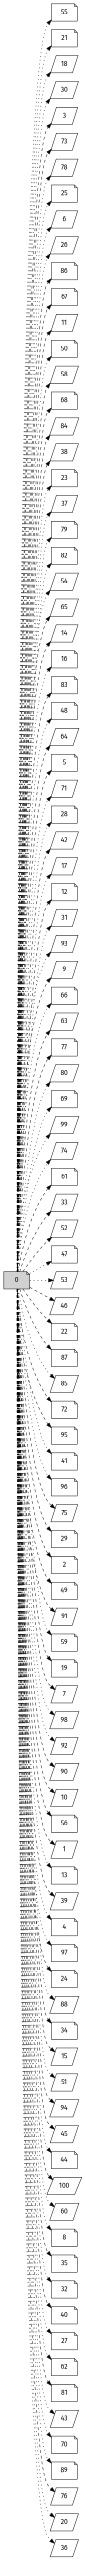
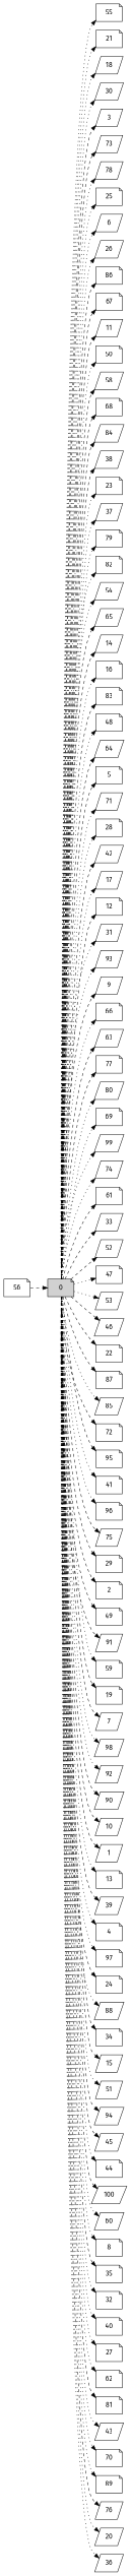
  digraph {
    fontname="Fira Sans"
    rankdir=LR
    node [fillcolor=white fontname="Fira Sans" shape=parallelogram style=filled]
    edge [fontname="Fira Sans" style=dotted]
    0 [fillcolor=grey82 shape=note]
    n2 [label="55\n" shape=note]
    n3 [label="21\n" shape=note]
    n4 [label="18\n"]
    n5 [label="30\n"]
    n6 [label="3\n"]
    n7 [label="73\n"]
    n8 [label="78\n"]
    n9 [label="25\n" shape=note]
    n10 [label="6\n"]
    n11 [label="26\n"]
    n12 [label="86\n" shape=note]
    n13 [label="67\n" shape=note]
    n14 [label="11\n"]
    n15 [label="50\n" shape=note]
    n16 [label="58\n"]
    n17 [label="68\n" shape=note]
    n18 [label="84\n"]
    n19 [label="38\n"]
    n20 [label="23\n" shape=note]
    n21 [label="37\n"]
    n22 [label="79\n" shape=note]
    n23 [label="82\n" shape=note]
    n24 [label="54\n"]
    n25 [label="65\n"]
    n26 [label="14\n"]
    n27 [label="16\n" shape=note]
    n28 [label="83\n" shape=note]
    n29 [label="48\n" shape=note]
    n30 [label="64\n"]
    n31 [label="5\n" shape=note]
    n32 [label="71\n"]
    n33 [label="28\n" shape=note]
    n34 [label="42\n"]
    n35 [label="17\n"]
    n36 [label="12\n" shape=note]
    n37 [label="31\n"]
    n38 [label="93\n"]
    n39 [label="9\n"]
    n40 [label="66\n" shape=note]
    n41 [label="63\n"]
    n42 [label="77\n" shape=note]
    n43 [label="80\n"]
    n44 [label="69\n" shape=note]
    n45 [label="99\n"]
    n46 [label="74\n"]
    n47 [label="61\n" shape=note]
    n48 [label="33\n"]
    n49 [label="52\n"]
    n50 [label="47\n" shape=note]
    n51 [label="53\n"]
    n52 [label="46\n"]
    n53 [label="22\n" shape=note]
    n54 [label="87\n" shape=note]
    n55 [label="85\n"]
    n56 [label="72\n" shape=note]
    n57 [label="95\n" shape=note]
    n58 [label="41\n" shape=note]
    n59 [label="96\n" shape=note]
    n60 [label="75\n"]
    n61 [label="29\n" shape=note]
    n62 [label="2\n" shape=note]
    n63 [label="49\n" shape=note]
    n64 [label="91\n"]
    n65 [label="59\n" shape=note]
    n66 [label="19\n" shape=note]
    n67 [label="7\n"]
    n68 [label="98\n"]
    n69 [label="92\n"]
    n70 [label="90\n"]
    n71 [label="10\n"]
    n72 [label="56\n" shape=note]
    n73 [label="1\n"]
    n74 [label="13\n" shape=note]
    n75 [label="39\n"]
    n76 [label="4\n" shape=note]
    n77 [label="97\n" shape=note]
    n78 [label="24\n" shape=note]
    n79 [label="88\n"]
    n80 [label="34\n" shape=note]
    n81 [label="15\n"]
    n82 [label="51\n"]
    n83 [label="94\n"]
    n84 [label="45\n"]
    n85 [label="44\n" shape=note]
    n86 [label="100\n"]
    n87 [label="60\n"]
    n88 [label="8\n" shape=note]
    n89 [label="35\n" shape=note]
    n90 [label="32\n" shape=note]
    n91 [label="40\n" shape=note]
    n92 [label="27\n" shape=note]
    n93 [label="62\n" shape=note]
    n94 [label="81\n" shape=note]
    n95 [label="43\n"]
    n96 [label="70\n" shape=note]
    n97 [label="89\n" shape=note]
    n98 [label="76\n"]
    n99 [label="20\n"]
    n100 [label="36\n"]
    0 -> n2
    0 -> n3
    0 -> n4
    0 -> n5
    0 -> n6 [style=dashed]
    0 -> n7 [style=dashed]
    0 -> n8
    0 -> n9
    0 -> n10
    0 -> n11
    0 -> n12 [style=dashed]
    0 -> n13 [style=dashed]
    0 -> n14 [style=dashed]
    0 -> n15
    0 -> n16 [style=dashed]
    0 -> n17 [style=dashed]
    0 -> n18 [style=dashed]
    0 -> n19 [style=dashed]
    0 -> n20
    0 -> n21
    0 -> n22
    0 -> n23
    0 -> n24
    0 -> n25 [style=dashed]
    0 -> n26 [style=dashed]
    0 -> n27
    0 -> n28 [style=dashed]
    0 -> n29
    0 -> n30 [style=dashed]
    0 -> n31 [style=dashed]
    0 -> n32
    0 -> n33
    0 -> n34 [style=dashed]
    0 -> n35
    0 -> n36 [style=dashed]
    0 -> n37
    0 -> n38
    0 -> n39 [style=dashed]
    0 -> n40
    0 -> n41 [style=dashed]
    0 -> n42 [style=dashed]
    0 -> n43
    0 -> n44
    0 -> n45
    0 -> n46
    0 -> n47 [style=dashed]
    0 -> n48 [style=dashed]
    0 -> n49 [style=dashed]
    0 -> n50
    0 -> n51
    0 -> n52 [style=dashed]
    0 -> n53 [style=dashed]
    0 -> n54 [style=dashed]
    0 -> n55
    0 -> n56 [style=dashed]
    0 -> n57 [style=dashed]
    0 -> n58
    0 -> n59
    0 -> n60 [style=dashed]
    0 -> n61 [style=dashed]
    0 -> n62 [style=dashed]
    0 -> n63 [style=dashed]
    0 -> n64 [style=dashed]
    0 -> n65
    0 -> n66 [style=dashed]
    0 -> n67 [style=dashed]
    0 -> n68
    0 -> n69
    0 -> n70 [style=dashed]
    0 -> n71 [style=dashed]
-   0 -> n72 [style=dashed]
+   n72 -> 0 [style=dashed]
    0 -> n73 [style=dashed]
    0 -> n74
    0 -> n75 [style=dashed]
    0 -> n76
    0 -> n77
    0 -> n78 [style=dashed]
    0 -> n79
    0 -> n80 [style=dashed]
    0 -> n81 [style=dashed]
    0 -> n82
    0 -> n83 [style=dashed]
    0 -> n84 [style=dashed]
    0 -> n85
    0 -> n86 [style=dashed]
    0 -> n87
    0 -> n88
    0 -> n89 [style=dashed]
    0 -> n90
-   0 -> n91 [style=dashed]
+   0 -> n91
    0 -> n92
    0 -> n93
    0 -> n94 [style=dashed]
    0 -> n95
    0 -> n96
    0 -> n97
    0 -> n98 [style=dashed]
    0 -> n99
    0 -> n100
  }
